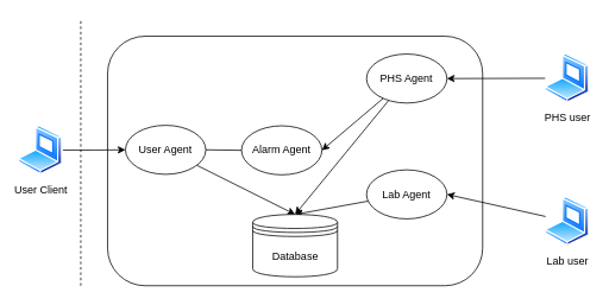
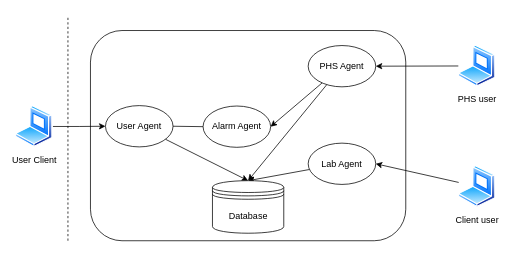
  <mxCell id="0" />
  <mxCell id="1" parent="0" />
  <mxCell id="2" value="" style="rounded=1;whiteSpace=wrap;html=1;" parent="1" vertex="1"><mxGeometry x="120" y="40" width="420" height="280" as="geometry" /></mxCell>
  <mxCell id="3" style="edgeStyle=orthogonalEdgeStyle;rounded=0;orthogonalLoop=1;jettySize=auto;html=1;" parent="1" source="4" target="7" edge="1"><mxGeometry relative="1" as="geometry" /></mxCell>
  <mxCell id="4" value="User Client" style="aspect=fixed;perimeter=ellipsePerimeter;html=1;align=center;shadow=0;dashed=0;spacingTop=3;image;image=img/lib/active_directory/laptop_client.svg;" parent="1" vertex="1"><mxGeometry x="20" y="140" width="50" height="55.56" as="geometry" /></mxCell>
  <mxCell id="5" value="" style="endArrow=none;dashed=1;html=1;" parent="1" edge="1"><mxGeometry width="50" height="50" relative="1" as="geometry"><mxPoint x="90" y="320" as="sourcePoint" /><mxPoint x="90" y="20" as="targetPoint" /></mxGeometry></mxCell>
  <mxCell id="6" style="edgeStyle=none;rounded=0;orthogonalLoop=1;jettySize=auto;html=1;entryX=0.5;entryY=0;entryDx=0;entryDy=0;" parent="1" source="7" target="15" edge="1"><mxGeometry relative="1" as="geometry" /></mxCell>
  <mxCell id="7" value="User Agent" style="ellipse;whiteSpace=wrap;html=1;" parent="1" vertex="1"><mxGeometry x="140" y="140" width="90" height="55" as="geometry" /></mxCell>
  <mxCell id="8" style="rounded=0;orthogonalLoop=1;jettySize=auto;html=1;entryX=1;entryY=0.5;entryDx=0;entryDy=0;" parent="1" source="10" target="14" edge="1"><mxGeometry relative="1" as="geometry" /></mxCell>
  <mxCell id="9" style="edgeStyle=none;rounded=0;orthogonalLoop=1;jettySize=auto;html=1;entryX=0.5;entryY=0;entryDx=0;entryDy=0;" parent="1" source="10" edge="1" target="15"><mxGeometry relative="1" as="geometry"><mxPoint x="330" y="360" as="targetPoint" /></mxGeometry></mxCell>
  <mxCell id="10" value="PHS Agent" style="ellipse;whiteSpace=wrap;html=1;" parent="1" vertex="1"><mxGeometry x="410" y="60" width="90" height="55" as="geometry" /></mxCell>
  <mxCell id="11" style="edgeStyle=none;rounded=0;orthogonalLoop=1;jettySize=auto;html=1;entryX=0.5;entryY=0;entryDx=0;entryDy=0;" parent="1" source="12" target="15" edge="1"><mxGeometry relative="1" as="geometry" /></mxCell>
  <mxCell id="12" value="Lab Agent" style="ellipse;whiteSpace=wrap;html=1;" parent="1" vertex="1"><mxGeometry x="410" y="190" width="90" height="55" as="geometry" /></mxCell>
  <mxCell id="13" style="edgeStyle=none;rounded=0;orthogonalLoop=1;jettySize=auto;html=1;endArrow=none;" parent="1" source="14" target="7" edge="1"><mxGeometry relative="1" as="geometry" /></mxCell>
  <mxCell id="14" value="Alarm Agent" style="ellipse;whiteSpace=wrap;html=1;" parent="1" vertex="1"><mxGeometry x="270" y="140.56" width="90" height="55" as="geometry" /></mxCell>
  <mxCell id="15" value="Database" style="shape=datastore;whiteSpace=wrap;html=1;" parent="1" vertex="1"><mxGeometry x="282.5" y="240" width="95" height="70" as="geometry" /></mxCell>
  <mxCell id="16" style="edgeStyle=none;rounded=0;orthogonalLoop=1;jettySize=auto;html=1;entryX=1;entryY=0.5;entryDx=0;entryDy=0;" parent="1" source="17" target="10" edge="1"><mxGeometry relative="1" as="geometry" /></mxCell>
  <mxCell id="17" value="PHS user" style="aspect=fixed;perimeter=ellipsePerimeter;html=1;align=center;shadow=0;dashed=0;spacingTop=3;image;image=img/lib/active_directory/laptop_client.svg;" parent="1" vertex="1"><mxGeometry x="610" y="59.44" width="50" height="55.56" as="geometry" /></mxCell>
  <mxCell id="18" style="edgeStyle=none;rounded=0;orthogonalLoop=1;jettySize=auto;html=1;entryX=1;entryY=0.5;entryDx=0;entryDy=0;" parent="1" source="19" target="12" edge="1"><mxGeometry relative="1" as="geometry" /></mxCell>
- <mxCell id="19" value="Lab user" style="aspect=fixed;perimeter=ellipsePerimeter;html=1;align=center;shadow=0;dashed=0;spacingTop=3;image;image=img/lib/active_directory/laptop_client.svg;" parent="1" vertex="1"><mxGeometry x="610" y="220" width="50" height="55.56" as="geometry" /></mxCell>
+ <mxCell id="19" value="Client user" style="aspect=fixed;perimeter=ellipsePerimeter;html=1;align=center;shadow=0;dashed=0;spacingTop=3;image;image=img/lib/active_directory/laptop_client.svg;" parent="1" vertex="1"><mxGeometry x="610" y="220" width="50" height="55.56" as="geometry" /></mxCell>
